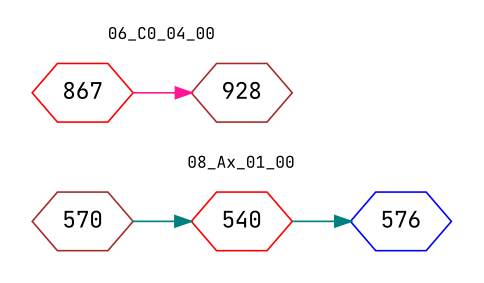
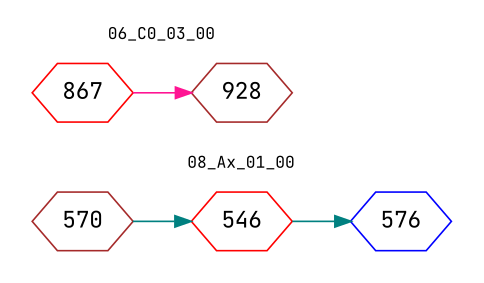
  digraph {
    fontname="JetBrains Mono"
    rankdir=LR
    node [color=brown fontname="JetBrains Mono" shape=hexagon]
    edge [color=teal fontname="JetBrains Mono"]
    n1 [label=570]
-   n2 [color=red label=540]
+   n2 [color=red label=546]
    n3 [color=blue label=576]
    n4 [color=red label=867]
    n5 [label=928]
    subgraph cluster_1 {
      color=white
      fontsize=10
      label="08_Ax_01_00"
      n1
      n2
      n3
    }
    subgraph cluster_2 {
      color=white
      fontsize=10
-     label="06_C0_04_00"
+     label="06_C0_03_00"
      n4
      n5
    }
    n1 -> n2
    n2 -> n3
    n4 -> n5 [color=deeppink]
  }
